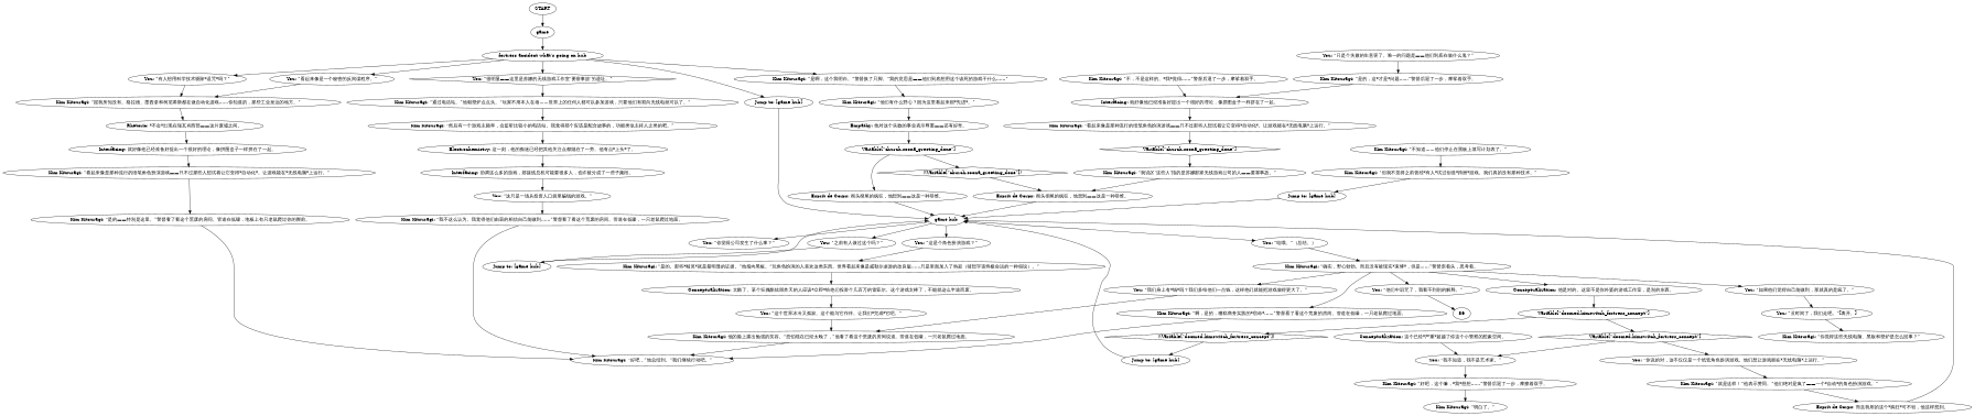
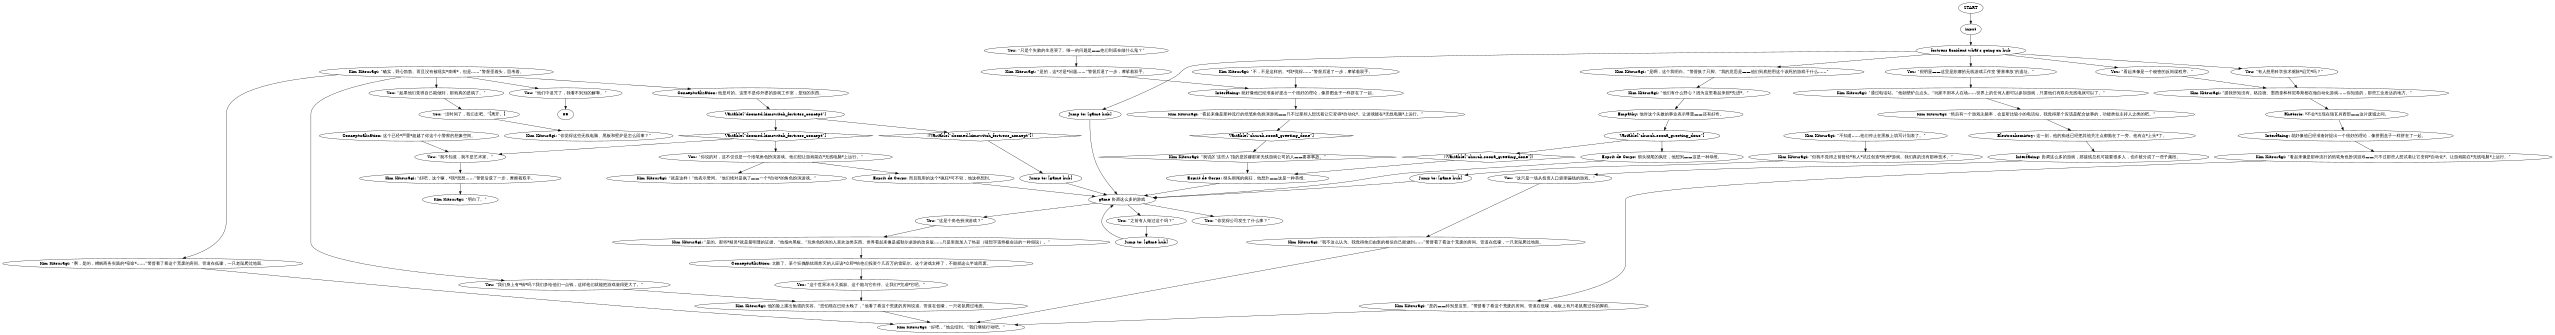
  digraph {
    n1 [label=START]
-   n2 [label=game]
+   n2 [label=input]
    n3 [label="fortress accident what's going on hub"]
    n4 [label="You: “有人想用科学技术驱除*诅咒*吗？”"]
-   n5 [label="You: “很明显——这里是苏娜的无线游戏工作室‘要塞事故’的遗址。”" shape=diamond]
+   n5 [label="You: “很明显——这里是苏娜的无线游戏工作室‘要塞事故’的遗址。”"]
    n6 [label="You: “看起来像是一个秘密的反间谍程序。”"]
    n7 [label="Jump to: [game hub]"]
    n8 [label="Kim Kitsuragi: “是啊，这个我明白。”警督换了只脚。“我的意思是——他们到底想用这个该死的游戏干什么……”"]
    n9 [label="Kim Kitsuragi: “然后有一个游戏主频率，会监听比较小的电话站。我觉得那个应该是配合故事的，功能类似主持人之类的吧。”"]
    n10 [label="Electrochemistry: 这一刻，他的痴迷已经把其他关注点都抛在了一旁。他有点*上头*了。"]
    n11 [label="Interfacing: 协调这么多的游戏，那接线总机可能要很多人，也许被分成了一些子频段。"]
    n12 [label="Kim Kitsuragi: “好吧，”他总结到。“我们继续行动吧。”"]
    n13 [label="You: “我不知道，我不是艺术家。”"]
    n14 [label="Kim Kitsuragi: “好吧，这个嘛，*我*想想……”警督后退了一步，摩擦着双手。"]
    n15 [label="Kim Kitsuragi: “明白了。”"]
    n16 [label="You: “你觉得公司发生了什么事？”"]
    n17 [label="Kim Kitsuragi: “不知道……他们停止在黑板上填写计划表了。”"]
    n18 [label="Kim Kitsuragi: “但我不觉得之前曾经*有人*试过创造*跨洲*游戏。我们真的没有那种技术。”"]
    n19 [label="You: “如果他们觉得自己能做到，那就真的是疯了。”"]
    n20 [label="You: “没时间了，我们走吧。”[离开。]"]
    n21 [label="Kim Kitsuragi: “你觉得这些无线电脑、黑板和壁炉是怎么回事？”"]
    n22 [label="You: “你说的对，这不仅仅是一个纸笔角色扮演游戏。他们想让游戏能在*无线电脑*上运行。”"]
    n23 [label="Kim Kitsuragi: “就是这样！”他表示赞同。“他们绝对是疯了——一个*自动*的角色扮演游戏。”"]
    n24 [label="Esprit de Corps: 而且我用的这个*疯狂*可不轻，他这样想到。"]
    n25 [label="Interfacing: 就好像他已经准备好提出一个很好的理论，像拼图盒子一样拼在了一起。"]
    n26 [label="Kim Kitsuragi: “看起来像是那种流行的纸笔角色扮演游戏——只不过那些人想试着让它变得*自动化*。让游戏能在*无线电脑*上运行。”"]
    n27 [label="Variable[\"church.soona_greeting_done\"]" shape=diamond]
    n28 [label="Kim Kitsuragi: “看起来像是那种流行的纸笔角色扮演游戏——只不过那些人想试着让它变得*自动化*。让游戏能在*无线电脑*上运行。”"]
    n29 [label="Kim Kitsuragi: “是的——特别是这里。”警督看了看这个荒废的房间。管道在低嚎，地板上有只老鼠爬过你的脚前。"]
    n30 [label="Kim Kitsuragi: “据我所知没有。格拉德、墨西拿和柯尼希斯都在做自动化游戏……你知道的，那些工业发达的地方。”"]
    n31 [label="Rhetoric: *不会*出现在瑞瓦肖西部——这片废墟之间。"]
    n32 [label="Kim Kitsuragi: “通过电话站。”他朝壁炉点点头。“玩家不用本人在场……世界上的任何人都可以参加游戏，只要他们有双向无线电就可以了。”"]
    n33 [label="You: “这是个角色扮演游戏？”"]
    n34 [label="Kim Kitsuragi: “是的。那些*精灵*就是最明显的证据。”他指向黑板。“玩角色扮演的人喜欢这类东西。世界看起来像是威勒尔桌游的改良版……只是里面加入了热寂（猜想宇宙终极命运的一种假说）。”"]
    n35 [label="Conceptualization: 太酷了。某个狂拽酷炫屌炸天的人应该*立即*给他们投资个几百万的雷亚尔。这个游戏太棒了，不能就这么半途而废。"]
    n36 [label="Jump to: [game hub]"]
    n37 [label="You: “这只是一场从投资人口袋里骗钱的游戏。”"]
    n38 [label="Interfacing: 就好像他已经准备好提出一个很好的理论，像拼图盒子一样拼在了一起。"]
    n39 [label="Kim Kitsuragi: “我不这么认为。我觉得他们由衷的相信自己能做到……”警督看了看这个荒废的房间。管道在低嚎，一只老鼠爬过地面。"]
-   n40 [label="game hub"]
+   n40 [label="game 协调这么多的游戏"]
    n41 [label="Kim Kitsuragi: “他们有什么野心？因为这里看起来很*先进*。”"]
    n42 [label="You: “之前有人做过这个吗？”"]
    n43 [label="Jump to: [game hub]"]
    n44 [label="Esprit de Corps: 彻头彻尾的疯狂，他想到——这是一种恭维。"]
-   n45 [label="You: “哇哦。”（总结。）"]
    n46 [label="Kim Kitsuragi: “是的，这*才是*问题……”警督后退了一步，摩挲着双手。"]
    n47 [label="Empathy: 他对这个失败的事业表示尊重——还有好奇。"]
    n48 [label="Variable[\"church.soona_greeting_done\"]"]
    n49 [label="!(Variable[\"church.soona_greeting_done\"])" shape=diamond]
    n50 [label="Esprit de Corps: 彻头彻尾的疯狂，他想到——这是一种恭维。"]
-   n51 [label="Kim Kitsuragi: “我说的‘这些人’指的是苏娜那家无线游戏公司的人——要塞事故。”"]
+   n51 [label="Kim Kitsuragi: “我说的‘这些人’指的是苏娜那家无线游戏公司的人——要塞事故。”" shape=diamond]
    n52 [label="Conceptualization: 这个已经*严重*超越了你这个小警察的想象空间。"]
    n53 [label="Kim Kitsuragi: “确实，野心勃勃。而且没有被现实*束缚*，但是……”警督歪着头，思考着。"]
    n54 [label="You: “他们中诅咒了，我看不到别的解释。”"]
    n55 [label="You: “我们身上有*钱*吗？我们多给他们一点钱，这样他们就能把游戏做得更大了。”"]
    n56 [label="Conceptualization: 他是对的。这里不是你外婆的游戏工作室，是别的东西。"]
    n57 [label="Kim Kitsuragi: “啊，是的，糟糕商务实践的*宿命*……”警督看了看这个荒废的房间。管道在低嚎，一只老鼠爬过地面。"]
    n58 [label=86]
    n59 [label="Kim Kitsuragi: 他的脸上露出勉强的笑容。“恐怕现在已经太晚了，”他看了看这个荒废的房间说道。管道在低嚎，一只老鼠爬过地面。"]
    n60 [label="Variable[\"doomed.kimswitch_fortress_concept\"]"]
    n61 [label="Variable[\"doomed.kimswitch_fortress_concept\"]" shape=diamond]
    n62 [label="!(Variable[\"doomed.kimswitch_fortress_concept\"])" shape=diamond]
    n63 [label="Jump to: [game hub]"]
    n64 [label="You: “这个世界冰冷又孤寂。这个能与它作伴。让我们*完成*它吧。”"]
    n65 [label="You: “只是个失败的生意罢了。唯一的问题是——他们到底在做什么鬼？”"]
    n66 [label="Kim Kitsuragi: “不，不是这样的。*我*觉得……”警督后退了一步，摩挲着双手。"]
    n1 -> n2
    n2 -> n3
    n3 -> n4
    n3 -> n5
    n3 -> n6
    n3 -> n7
    n3 -> n8
    n4 -> n30
    n5 -> n32
    n6 -> n30
    n7 -> n40
    n8 -> n41
    n9 -> n10
    n10 -> n11
    n11 -> n37
    n13 -> n14
    n14 -> n15
    n17 -> n18
    n18 -> n36
    n19 -> n20
    n20 -> n21
    n22 -> n23
-   n23 -> n24
+   n22 -> n24
    n24 -> n40
    n25 -> n26
    n26 -> n27
    n27 -> n51
    n28 -> n29
    n29 -> n12
    n30 -> n31
    n31 -> n38
    n32 -> n9
    n33 -> n34
    n34 -> n35
    n35 -> n64
    n36 -> n40
    n37 -> n39
    n38 -> n28
    n39 -> n12
    n40 -> n16
    n40 -> n33
    n40 -> n42
-   n40 -> n45
    n41 -> n47
    n42 -> n43
    n43 -> n40
    n44 -> n40
-   n45 -> n53
    n46 -> n25
    n47 -> n48
    n48 -> n49
    n48 -> n50
    n49 -> n44
    n50 -> n40
    n51 -> n44
    n52 -> n13
    n53 -> n19
    n53 -> n54
    n53 -> n55
    n53 -> n56
    n53 -> n57
    n54 -> n58
    n55 -> n59
    n56 -> n60
    n57 -> n12
    n59 -> n12
    n60 -> n61
    n60 -> n62
    n61 -> n13
    n61 -> n22
    n62 -> n63
    n63 -> n40
    n64 -> n59
    n65 -> n46
    n66 -> n25
  }
